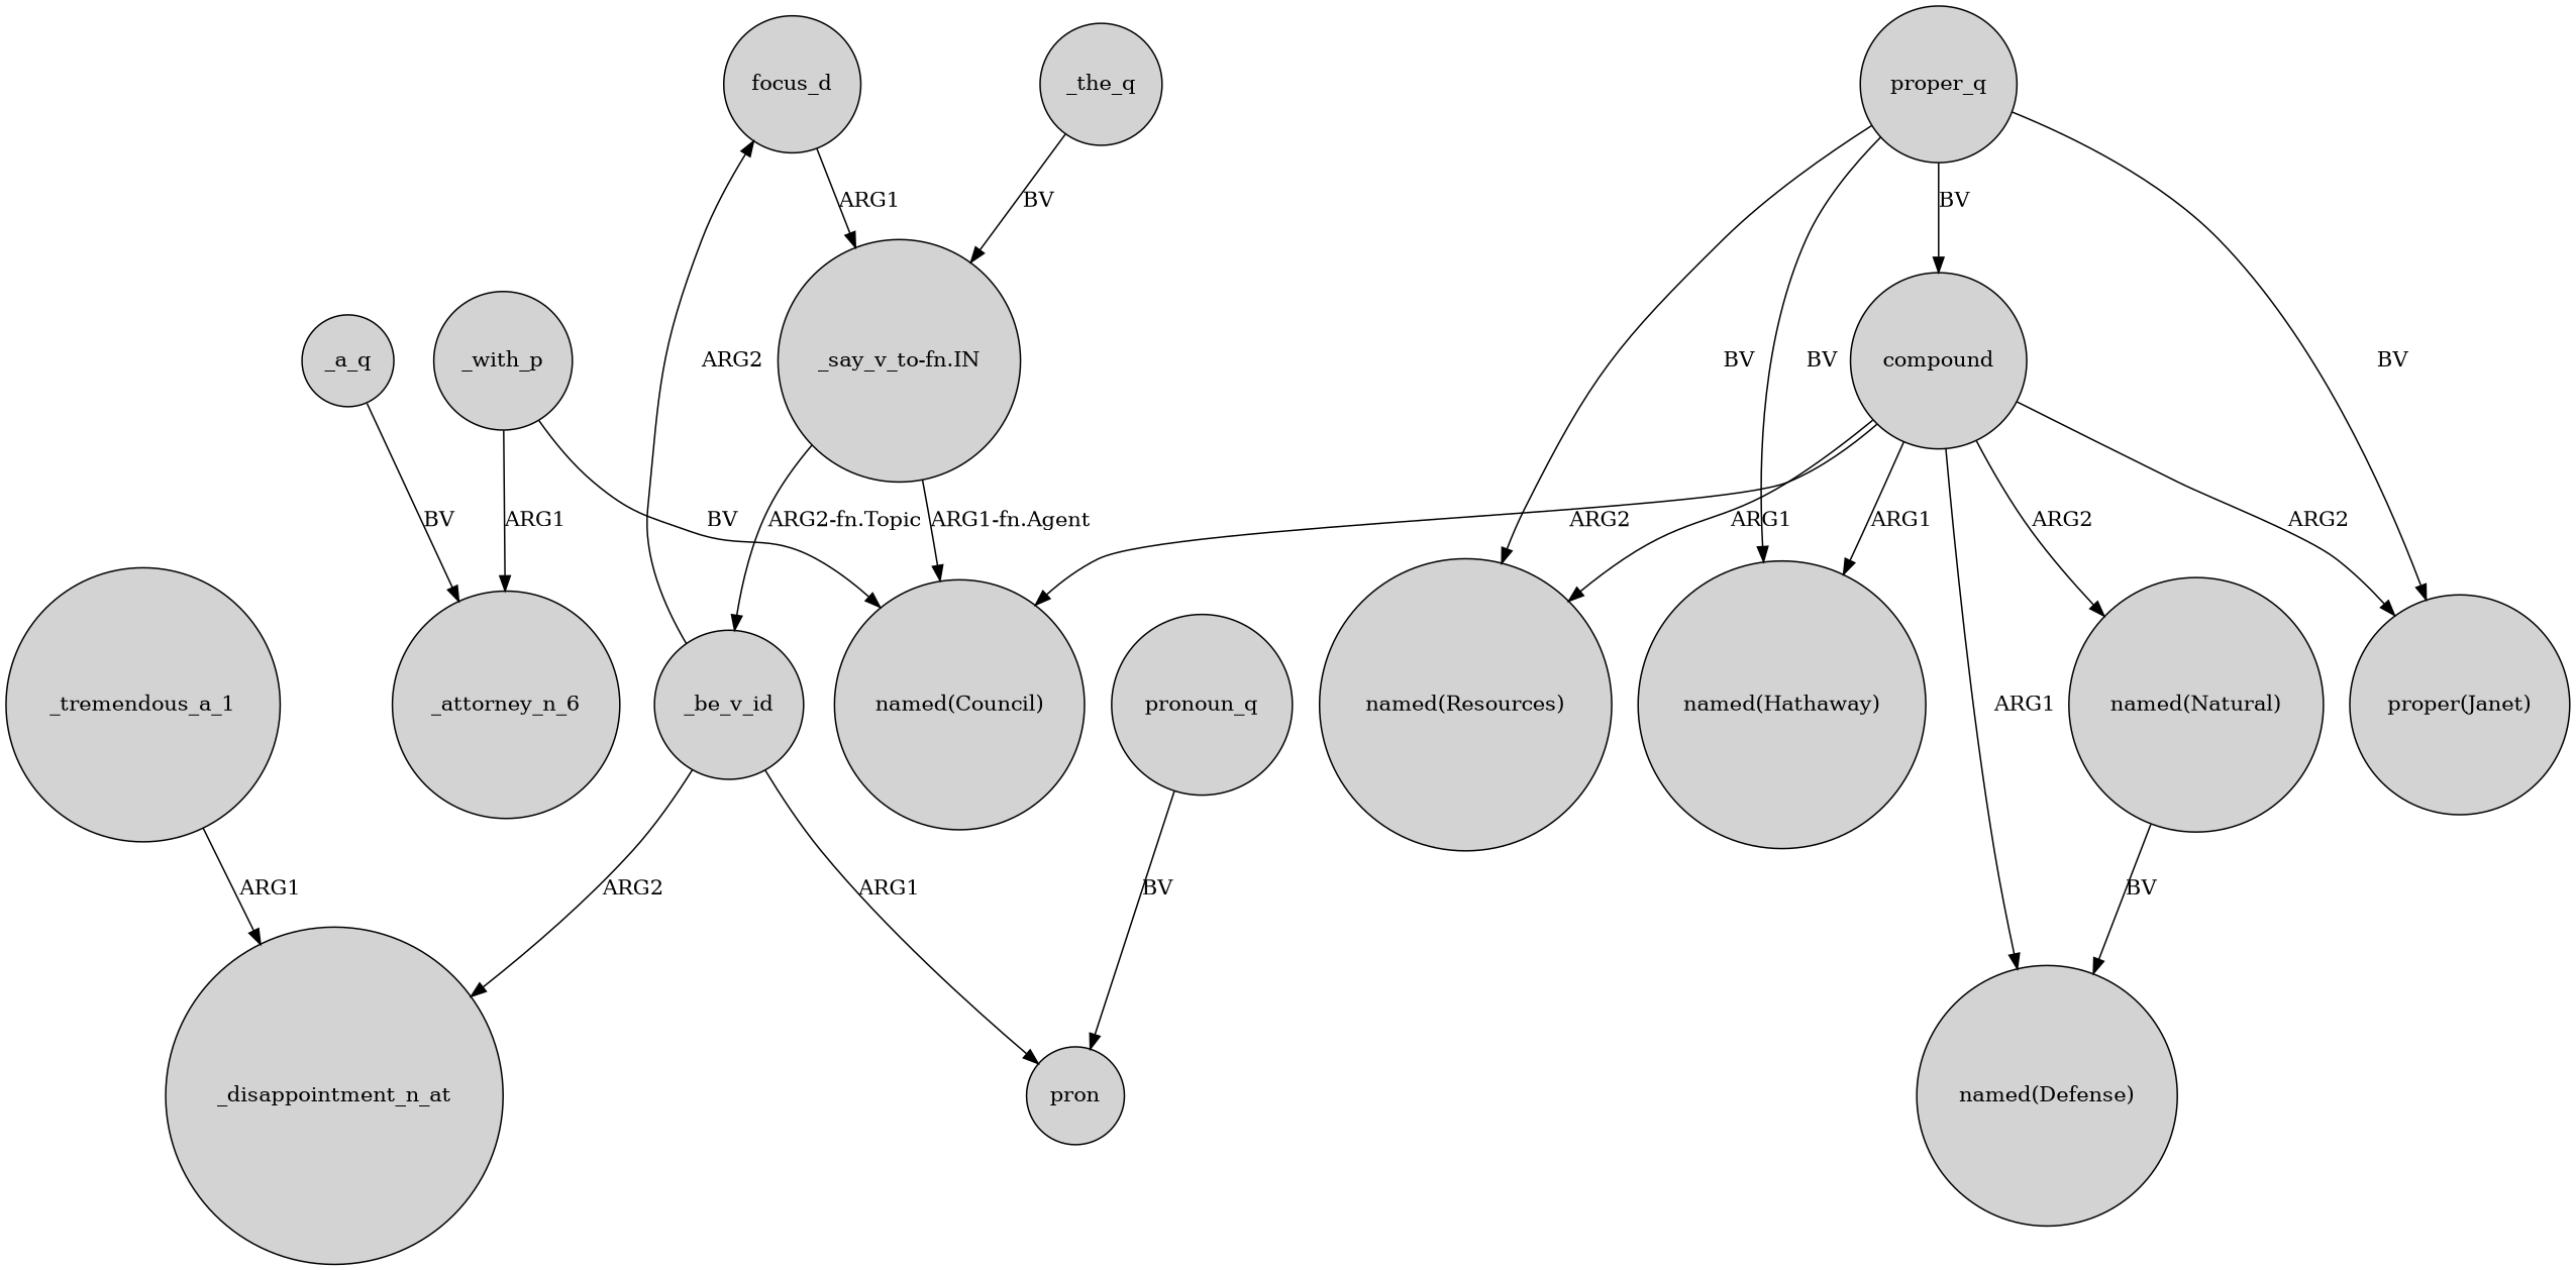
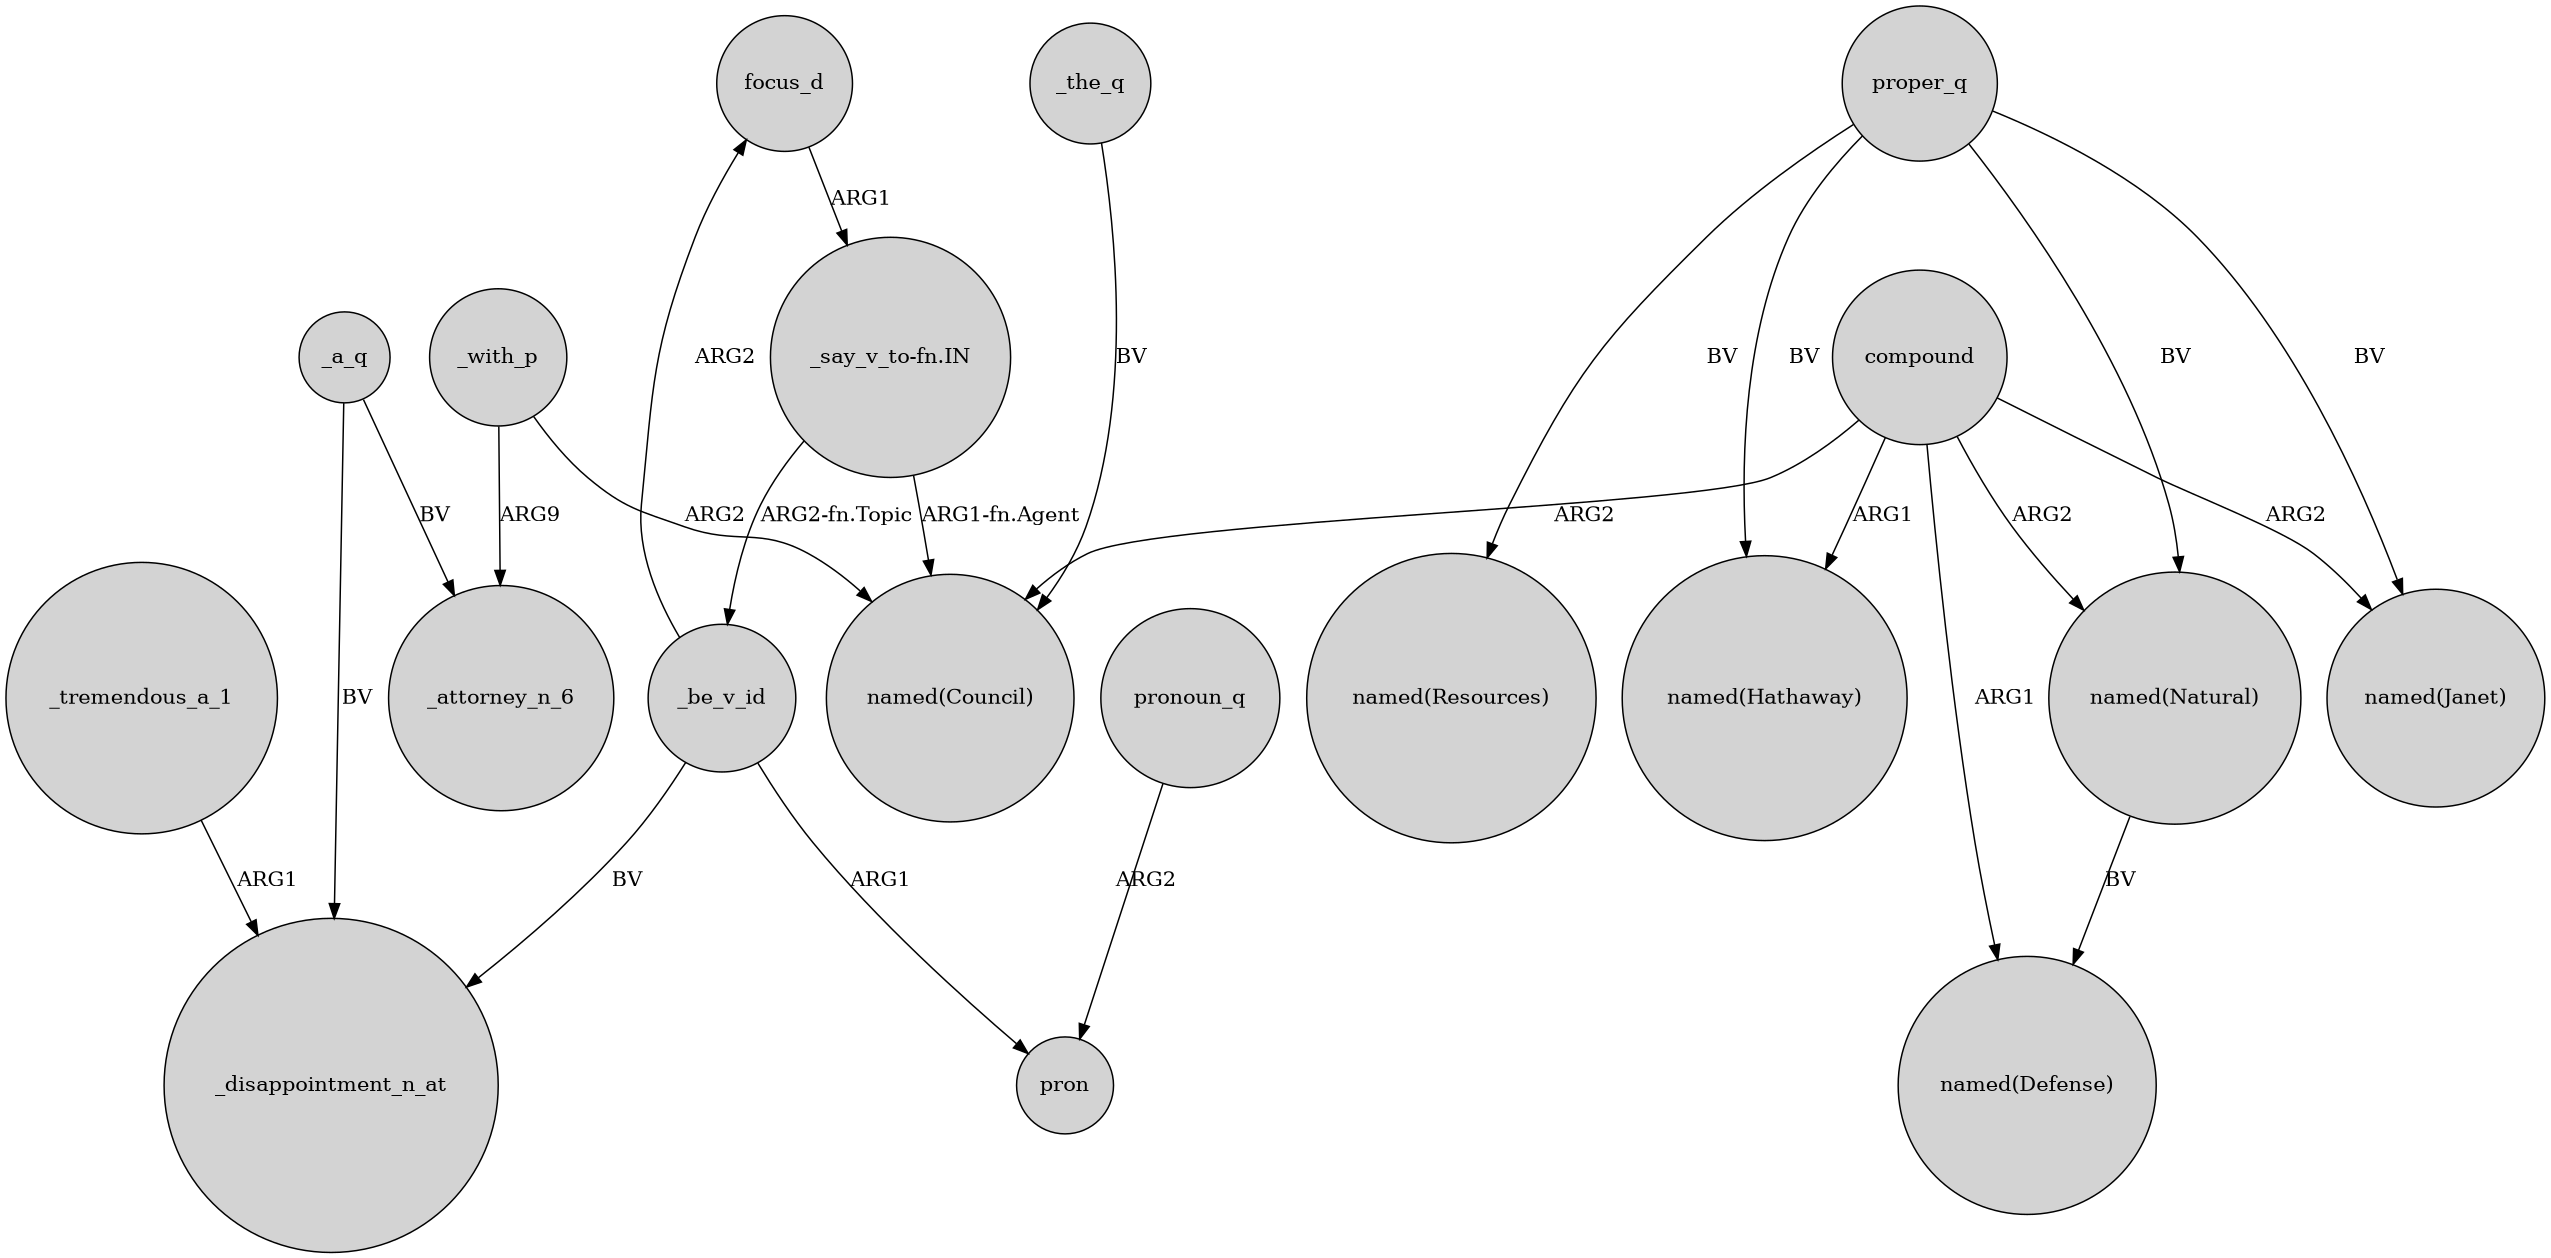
  digraph {
    node [shape=circle style=filled]
    focus_d
    "_say_v_to-fn.IN"
    _be_v_id
    _disappointment_n_at
    pron
    "named(Council)"
    _a_q
    n8 [label=_attorney_n_6]
    compound
    "named(Resources)"
    "named(Hathaway)"
    "named(Defense)"
-   "named(Janet)" [label="proper(Janet)"]
+   "named(Janet)"
    "named(Natural)"
    proper_q
    _the_q
    _with_p
    pronoun_q
    _tremendous_a_1
    focus_d -> "_say_v_to-fn.IN" [label=ARG1]
    "_say_v_to-fn.IN" -> _be_v_id [label="ARG2-fn.Topic"]
    "_say_v_to-fn.IN" -> "named(Council)" [label="ARG1-fn.Agent"]
    _be_v_id -> focus_d [label=ARG2]
-   _be_v_id -> _disappointment_n_at [label=ARG2]
+   _be_v_id -> _disappointment_n_at [label=BV]
    _be_v_id -> pron [label=ARG1]
+   _a_q -> _disappointment_n_at [label=BV]
    _a_q -> n8 [label=BV]
    compound -> "named(Council)" [label=ARG2]
-   compound -> "named(Resources)" [label=ARG1]
    compound -> "named(Hathaway)" [label=ARG1]
    compound -> "named(Defense)" [label=ARG1]
    compound -> "named(Janet)" [label=ARG2]
    compound -> "named(Natural)" [label=ARG2]
    "named(Natural)" -> "named(Defense)" [label=BV]
    proper_q -> "named(Resources)" [label=BV]
    proper_q -> "named(Hathaway)" [label=BV]
    proper_q -> "named(Janet)" [label=BV]
-   proper_q -> compound [label=BV]
-   _the_q -> "_say_v_to-fn.IN" [label=BV]
-   _with_p -> "named(Council)" [label=BV]
-   _with_p -> n8 [label=ARG1]
-   pronoun_q -> pron [label=BV]
+   proper_q -> "named(Natural)" [label=BV]
+   _the_q -> "named(Council)" [label=BV]
+   _with_p -> "named(Council)" [label=ARG2]
+   _with_p -> n8 [label=ARG9]
+   pronoun_q -> pron [label=ARG2]
    _tremendous_a_1 -> _disappointment_n_at [label=ARG1]
  }
